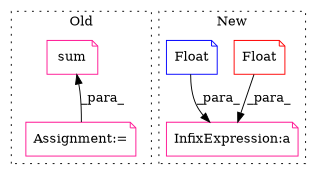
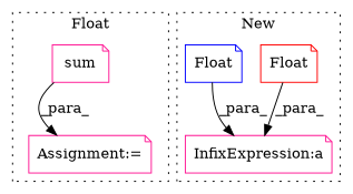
  digraph {
    node [a=32 color=deeppink l="6,1" shape=note]
    n1 [l="13,-3" label=sum s="358,482"]
    n2 [a=7 l=1 label="Assignment:=" s=357]
    n3 [color=red label=Float s="536,549"]
    n4 [a=27 l=3 label="InfixExpression:a" s=533]
    n5 [color=blue label=Float s="524,532"]
    subgraph cluster_1 {
-     label=Old
+     label=Float
      style=dotted
      n1
      n2
    }
    subgraph cluster_2 {
      label=New
      style=dotted
      n3
      n4
      n5
    }
-   n2 -> n1 [label=_para_]
+   n1 -> n2 [label=_para_]
    n3 -> n4 [label=_para_]
    n5 -> n4 [label=_para_]
  }
